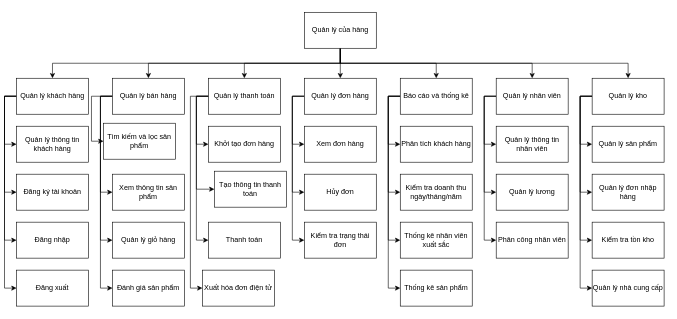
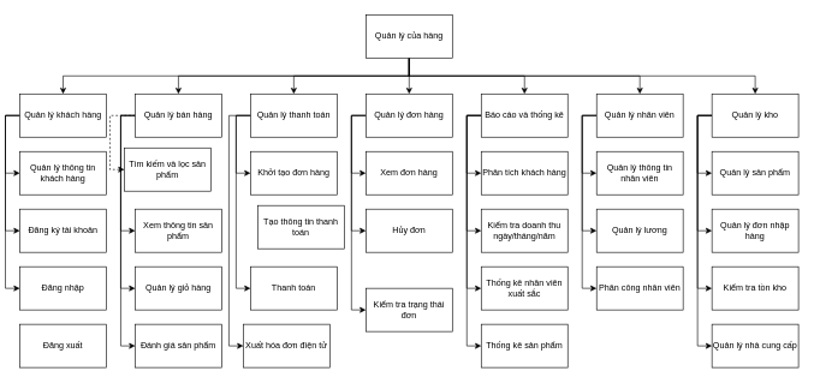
  <mxCell id="0" />
  <mxCell id="1" parent="0" />
  <mxCell id="2" style="edgeStyle=orthogonalEdgeStyle;rounded=0;orthogonalLoop=1;jettySize=auto;html=1;exitX=0.5;exitY=1;exitDx=0;exitDy=0;" parent="1" source="9" target="24" edge="1"><mxGeometry relative="1" as="geometry" /></mxCell>
  <mxCell id="3" style="edgeStyle=orthogonalEdgeStyle;rounded=0;orthogonalLoop=1;jettySize=auto;html=1;exitX=0.5;exitY=1;exitDx=0;exitDy=0;entryX=0.5;entryY=0;entryDx=0;entryDy=0;" parent="1" source="9" target="29" edge="1"><mxGeometry relative="1" as="geometry" /></mxCell>
  <mxCell id="4" style="edgeStyle=orthogonalEdgeStyle;rounded=0;orthogonalLoop=1;jettySize=auto;html=1;exitX=0.5;exitY=1;exitDx=0;exitDy=0;entryX=0.5;entryY=0;entryDx=0;entryDy=0;" parent="1" source="9" target="19" edge="1"><mxGeometry relative="1" as="geometry" /></mxCell>
  <mxCell id="5" style="edgeStyle=orthogonalEdgeStyle;rounded=0;orthogonalLoop=1;jettySize=auto;html=1;exitX=0.5;exitY=1;exitDx=0;exitDy=0;entryX=0.5;entryY=0;entryDx=0;entryDy=0;" parent="1" source="9" target="42" edge="1"><mxGeometry relative="1" as="geometry" /></mxCell>
  <mxCell id="6" style="edgeStyle=orthogonalEdgeStyle;rounded=0;orthogonalLoop=1;jettySize=auto;html=1;exitX=0.5;exitY=1;exitDx=0;exitDy=0;entryX=0.5;entryY=0;entryDx=0;entryDy=0;" parent="1" source="9" target="15" edge="1"><mxGeometry relative="1" as="geometry" /></mxCell>
  <mxCell id="7" style="edgeStyle=orthogonalEdgeStyle;rounded=0;orthogonalLoop=1;jettySize=auto;html=1;exitX=0.5;exitY=1;exitDx=0;exitDy=0;entryX=0.5;entryY=0;entryDx=0;entryDy=0;" parent="1" source="9" target="53" edge="1"><mxGeometry relative="1" as="geometry" /></mxCell>
  <mxCell id="8" style="edgeStyle=orthogonalEdgeStyle;rounded=0;orthogonalLoop=1;jettySize=auto;html=1;exitX=0.5;exitY=1;exitDx=0;exitDy=0;entryX=0.5;entryY=0;entryDx=0;entryDy=0;" parent="1" source="9" target="61" edge="1"><mxGeometry relative="1" as="geometry" /></mxCell>
  <mxCell id="9" value="Quản lý của hàng" style="rounded=0;whiteSpace=wrap;html=1;" parent="1" vertex="1"><mxGeometry x="500" y="20" width="120" height="60" as="geometry" /></mxCell>
  <mxCell id="10" value="Xem thông tin sản phẩm" style="rounded=0;whiteSpace=wrap;html=1;" parent="1" vertex="1"><mxGeometry x="180" y="290" width="120" height="60" as="geometry" /></mxCell>
  <mxCell id="11" style="edgeStyle=orthogonalEdgeStyle;rounded=0;orthogonalLoop=1;jettySize=auto;html=1;exitX=0;exitY=0.5;exitDx=0;exitDy=0;entryX=0;entryY=0.5;entryDx=0;entryDy=0;" parent="1" source="15" target="45" edge="1"><mxGeometry relative="1" as="geometry" /></mxCell>
  <mxCell id="12" style="edgeStyle=orthogonalEdgeStyle;rounded=0;orthogonalLoop=1;jettySize=auto;html=1;exitX=0;exitY=0.5;exitDx=0;exitDy=0;entryX=0;entryY=0.5;entryDx=0;entryDy=0;" parent="1" source="15" target="46" edge="1"><mxGeometry relative="1" as="geometry" /></mxCell>
  <mxCell id="13" style="edgeStyle=orthogonalEdgeStyle;rounded=0;orthogonalLoop=1;jettySize=auto;html=1;exitX=0;exitY=0.5;exitDx=0;exitDy=0;entryX=0;entryY=0.5;entryDx=0;entryDy=0;" parent="1" source="15" target="56" edge="1"><mxGeometry relative="1" as="geometry" /></mxCell>
  <mxCell id="14" style="edgeStyle=orthogonalEdgeStyle;rounded=0;orthogonalLoop=1;jettySize=auto;html=1;exitX=0;exitY=0.5;exitDx=0;exitDy=0;entryX=0;entryY=0.5;entryDx=0;entryDy=0;" parent="1" source="15" target="67" edge="1"><mxGeometry relative="1" as="geometry" /></mxCell>
  <mxCell id="15" value="Báo cáo và thống kê" style="rounded=0;whiteSpace=wrap;html=1;" parent="1" vertex="1"><mxGeometry x="660" y="130" width="120" height="60" as="geometry" /></mxCell>
  <mxCell id="16" style="edgeStyle=orthogonalEdgeStyle;rounded=0;orthogonalLoop=1;jettySize=auto;html=1;exitX=0;exitY=0.5;exitDx=0;exitDy=0;entryX=0;entryY=0.5;entryDx=0;entryDy=0;" parent="1" source="19" target="36" edge="1"><mxGeometry relative="1" as="geometry" /></mxCell>
- <mxCell id="17" style="edgeStyle=orthogonalEdgeStyle;rounded=0;orthogonalLoop=1;jettySize=auto;html=1;exitX=0;exitY=0.5;exitDx=0;exitDy=0;entryX=0;entryY=0.5;entryDx=0;entryDy=0;" parent="1" source="19" target="37" edge="1"><mxGeometry relative="1" as="geometry" /></mxCell>
  <mxCell id="18" style="edgeStyle=orthogonalEdgeStyle;rounded=0;orthogonalLoop=1;jettySize=auto;html=1;exitX=0;exitY=0.5;exitDx=0;exitDy=0;entryX=0;entryY=0.5;entryDx=0;entryDy=0;" parent="1" source="19" target="38" edge="1"><mxGeometry relative="1" as="geometry" /></mxCell>
  <mxCell id="19" value="Quản lý thanh toán" style="rounded=0;whiteSpace=wrap;html=1;" parent="1" vertex="1"><mxGeometry x="340" y="130" width="120" height="60" as="geometry" /></mxCell>
  <mxCell id="20" style="edgeStyle=orthogonalEdgeStyle;rounded=0;orthogonalLoop=1;jettySize=auto;html=1;exitX=0;exitY=0.5;exitDx=0;exitDy=0;entryX=0;entryY=0.5;entryDx=0;entryDy=0;" parent="1" source="24" target="34" edge="1"><mxGeometry relative="1" as="geometry" /></mxCell>
  <mxCell id="21" style="edgeStyle=orthogonalEdgeStyle;rounded=0;orthogonalLoop=1;jettySize=auto;html=1;exitX=0;exitY=0.5;exitDx=0;exitDy=0;entryX=0;entryY=0.5;entryDx=0;entryDy=0;" parent="1" source="24" target="31" edge="1"><mxGeometry relative="1" as="geometry" /></mxCell>
  <mxCell id="22" style="edgeStyle=orthogonalEdgeStyle;rounded=0;orthogonalLoop=1;jettySize=auto;html=1;exitX=0;exitY=0.5;exitDx=0;exitDy=0;entryX=0;entryY=0.5;entryDx=0;entryDy=0;" parent="1" source="24" target="32" edge="1"><mxGeometry relative="1" as="geometry" /></mxCell>
- <mxCell id="23" style="edgeStyle=orthogonalEdgeStyle;rounded=0;orthogonalLoop=1;jettySize=auto;html=1;exitX=0;exitY=0.5;exitDx=0;exitDy=0;entryX=0;entryY=0.5;entryDx=0;entryDy=0;" parent="1" source="24" target="33" edge="1"><mxGeometry relative="1" as="geometry" /></mxCell>
  <mxCell id="24" value="Quản lý khách hàng" style="rounded=0;whiteSpace=wrap;html=1;" parent="1" vertex="1"><mxGeometry x="20" y="130" width="120" height="60" as="geometry" /></mxCell>
- <mxCell id="25" style="edgeStyle=orthogonalEdgeStyle;rounded=0;orthogonalLoop=1;jettySize=auto;html=1;exitX=0;exitY=0.5;exitDx=0;exitDy=0;entryX=0;entryY=0.5;entryDx=0;entryDy=0;" parent="1" source="29" target="35" edge="1"><mxGeometry relative="1" as="geometry" /></mxCell>
+ <mxCell id="25" style="edgeStyle=orthogonalEdgeStyle;rounded=0;orthogonalLoop=1;jettySize=auto;html=1;exitX=0;exitY=0.5;exitDx=0;exitDy=0;entryX=0;entryY=0.5;entryDx=0;entryDy=0;dashed=1;" parent="1" source="29" target="35" edge="1"><mxGeometry relative="1" as="geometry" /></mxCell>
  <mxCell id="26" style="edgeStyle=orthogonalEdgeStyle;rounded=0;orthogonalLoop=1;jettySize=auto;html=1;exitX=0;exitY=0.5;exitDx=0;exitDy=0;entryX=0;entryY=0.5;entryDx=0;entryDy=0;" parent="1" source="29" target="10" edge="1"><mxGeometry relative="1" as="geometry" /></mxCell>
  <mxCell id="27" style="edgeStyle=orthogonalEdgeStyle;rounded=0;orthogonalLoop=1;jettySize=auto;html=1;exitX=0;exitY=0.5;exitDx=0;exitDy=0;entryX=0;entryY=0.5;entryDx=0;entryDy=0;" parent="1" source="29" target="30" edge="1"><mxGeometry relative="1" as="geometry" /></mxCell>
  <mxCell id="28" style="edgeStyle=orthogonalEdgeStyle;rounded=0;orthogonalLoop=1;jettySize=auto;html=1;exitX=0;exitY=0.5;exitDx=0;exitDy=0;entryX=0;entryY=0.5;entryDx=0;entryDy=0;" edge="1" parent="1" source="29" target="68"><mxGeometry relative="1" as="geometry" /></mxCell>
  <mxCell id="29" value="Quản lý bán hàng" style="rounded=0;whiteSpace=wrap;html=1;" parent="1" vertex="1"><mxGeometry x="180" y="130" width="120" height="60" as="geometry" /></mxCell>
  <mxCell id="30" value="Quản lý giỏ hàng" style="rounded=0;whiteSpace=wrap;html=1;" parent="1" vertex="1"><mxGeometry x="180" y="370" width="120" height="60" as="geometry" /></mxCell>
  <mxCell id="31" value="Đăng ký tài khoản" style="rounded=0;whiteSpace=wrap;html=1;" parent="1" vertex="1"><mxGeometry x="20" y="290" width="120" height="60" as="geometry" /></mxCell>
  <mxCell id="32" value="Đăng nhập" style="rounded=0;whiteSpace=wrap;html=1;" parent="1" vertex="1"><mxGeometry x="20" y="370" width="120" height="60" as="geometry" /></mxCell>
  <mxCell id="33" value="Đăng xuất" style="rounded=0;whiteSpace=wrap;html=1;" parent="1" vertex="1"><mxGeometry x="20" y="450" width="120" height="60" as="geometry" /></mxCell>
  <mxCell id="34" value="Quản lý thông tin khách hàng" style="rounded=0;whiteSpace=wrap;html=1;" parent="1" vertex="1"><mxGeometry x="20" y="210" width="120" height="60" as="geometry" /></mxCell>
  <mxCell id="35" value="Tìm kiếm và lọc sản phẩm" style="rounded=0;whiteSpace=wrap;html=1;" parent="1" vertex="1"><mxGeometry x="165" y="205" width="120" height="60" as="geometry" /></mxCell>
  <mxCell id="36" value="Khởi tạo đơn hàng" style="rounded=0;whiteSpace=wrap;html=1;" parent="1" vertex="1"><mxGeometry x="340" y="210" width="120" height="60" as="geometry" /></mxCell>
  <mxCell id="37" value="Tạo thông tin thanh toán" style="rounded=0;whiteSpace=wrap;html=1;" parent="1" vertex="1"><mxGeometry x="350" y="285" width="120" height="60" as="geometry" /></mxCell>
  <mxCell id="38" value="Thanh toán" style="rounded=0;whiteSpace=wrap;html=1;" parent="1" vertex="1"><mxGeometry x="340" y="370" width="120" height="60" as="geometry" /></mxCell>
  <mxCell id="39" style="edgeStyle=orthogonalEdgeStyle;rounded=0;orthogonalLoop=1;jettySize=auto;html=1;exitX=0;exitY=0.5;exitDx=0;exitDy=0;entryX=0;entryY=0.5;entryDx=0;entryDy=0;" parent="1" source="42" target="43" edge="1"><mxGeometry relative="1" as="geometry" /></mxCell>
  <mxCell id="40" style="edgeStyle=orthogonalEdgeStyle;rounded=0;orthogonalLoop=1;jettySize=auto;html=1;exitX=0;exitY=0.5;exitDx=0;exitDy=0;entryX=0;entryY=0.5;entryDx=0;entryDy=0;" parent="1" source="42" target="44" edge="1"><mxGeometry relative="1" as="geometry" /></mxCell>
  <mxCell id="41" style="edgeStyle=orthogonalEdgeStyle;rounded=0;orthogonalLoop=1;jettySize=auto;html=1;exitX=0;exitY=0.5;exitDx=0;exitDy=0;entryX=0;entryY=0.5;entryDx=0;entryDy=0;" parent="1" source="42" target="49" edge="1"><mxGeometry relative="1" as="geometry" /></mxCell>
  <mxCell id="42" value="Quản lý đơn hàng" style="rounded=0;whiteSpace=wrap;html=1;" parent="1" vertex="1"><mxGeometry x="500" y="130" width="120" height="60" as="geometry" /></mxCell>
  <mxCell id="43" value="Xem đơn hàng" style="rounded=0;whiteSpace=wrap;html=1;" parent="1" vertex="1"><mxGeometry x="500" y="210" width="120" height="60" as="geometry" /></mxCell>
  <mxCell id="44" value="Hủy đơn" style="rounded=0;whiteSpace=wrap;html=1;" parent="1" vertex="1"><mxGeometry x="500" y="290" width="120" height="60" as="geometry" /></mxCell>
  <mxCell id="45" value="Phân tích khách hàng" style="rounded=0;whiteSpace=wrap;html=1;" parent="1" vertex="1"><mxGeometry x="660" y="210" width="120" height="60" as="geometry" /></mxCell>
  <mxCell id="46" value="Kiểm tra doanh thu&lt;div&gt;ngày/tháng/năm&lt;/div&gt;" style="rounded=0;whiteSpace=wrap;html=1;" parent="1" vertex="1"><mxGeometry x="660" y="290" width="120" height="60" as="geometry" /></mxCell>
  <mxCell id="47" value="Xuất hóa đơn điện tử" style="rounded=0;whiteSpace=wrap;html=1;" parent="1" vertex="1"><mxGeometry x="330" y="450" width="120" height="60" as="geometry" /></mxCell>
  <mxCell id="48" style="edgeStyle=orthogonalEdgeStyle;rounded=0;orthogonalLoop=1;jettySize=auto;html=1;exitX=0;exitY=0.5;exitDx=0;exitDy=0;entryX=0;entryY=0.5;entryDx=0;entryDy=0;" parent="1" source="19" target="47" edge="1"><mxGeometry relative="1" as="geometry" /></mxCell>
- <mxCell id="49" value="Kiểm tra trạng thái đơn" style="rounded=0;whiteSpace=wrap;html=1;" parent="1" vertex="1"><mxGeometry x="500" y="370" width="120" height="60" as="geometry" /></mxCell>
+ <mxCell id="49" value="Kiểm tra trạng thái đơn" style="rounded=0;whiteSpace=wrap;html=1;" parent="1" vertex="1"><mxGeometry x="500" y="400" width="120" height="60" as="geometry" /></mxCell>
  <mxCell id="50" style="edgeStyle=orthogonalEdgeStyle;rounded=0;orthogonalLoop=1;jettySize=auto;html=1;exitX=0;exitY=0.5;exitDx=0;exitDy=0;entryX=0;entryY=0.5;entryDx=0;entryDy=0;" parent="1" source="53" target="54" edge="1"><mxGeometry relative="1" as="geometry" /></mxCell>
  <mxCell id="51" style="edgeStyle=orthogonalEdgeStyle;rounded=0;orthogonalLoop=1;jettySize=auto;html=1;exitX=0;exitY=0.5;exitDx=0;exitDy=0;entryX=0;entryY=0.5;entryDx=0;entryDy=0;" parent="1" source="53" target="55" edge="1"><mxGeometry relative="1" as="geometry" /></mxCell>
  <mxCell id="52" style="edgeStyle=orthogonalEdgeStyle;rounded=0;orthogonalLoop=1;jettySize=auto;html=1;exitX=0;exitY=0.5;exitDx=0;exitDy=0;entryX=0;entryY=0.5;entryDx=0;entryDy=0;" parent="1" source="53" target="66" edge="1"><mxGeometry relative="1" as="geometry" /></mxCell>
  <mxCell id="53" value="Quản lý nhân viên" style="rounded=0;whiteSpace=wrap;html=1;" parent="1" vertex="1"><mxGeometry x="820" y="130" width="120" height="60" as="geometry" /></mxCell>
  <mxCell id="54" value="Quản lý thông tin nhân viên" style="rounded=0;whiteSpace=wrap;html=1;" parent="1" vertex="1"><mxGeometry x="820" y="210" width="120" height="60" as="geometry" /></mxCell>
  <mxCell id="55" value="Quản lý lương" style="rounded=0;whiteSpace=wrap;html=1;" parent="1" vertex="1"><mxGeometry x="820" y="290" width="120" height="60" as="geometry" /></mxCell>
  <mxCell id="56" value="Thống kê nhân viên xuất sắc" style="rounded=0;whiteSpace=wrap;html=1;" parent="1" vertex="1"><mxGeometry x="660" y="370" width="120" height="60" as="geometry" /></mxCell>
  <mxCell id="57" style="edgeStyle=orthogonalEdgeStyle;rounded=0;orthogonalLoop=1;jettySize=auto;html=1;exitX=0;exitY=0.5;exitDx=0;exitDy=0;entryX=0;entryY=0.5;entryDx=0;entryDy=0;" parent="1" source="61" target="62" edge="1"><mxGeometry relative="1" as="geometry" /></mxCell>
  <mxCell id="58" style="edgeStyle=orthogonalEdgeStyle;rounded=0;orthogonalLoop=1;jettySize=auto;html=1;exitX=0;exitY=0.5;exitDx=0;exitDy=0;entryX=0;entryY=0.5;entryDx=0;entryDy=0;" parent="1" source="61" target="63" edge="1"><mxGeometry relative="1" as="geometry" /></mxCell>
  <mxCell id="59" style="edgeStyle=orthogonalEdgeStyle;rounded=0;orthogonalLoop=1;jettySize=auto;html=1;exitX=0;exitY=0.5;exitDx=0;exitDy=0;entryX=0;entryY=0.5;entryDx=0;entryDy=0;" parent="1" source="61" target="64" edge="1"><mxGeometry relative="1" as="geometry" /></mxCell>
  <mxCell id="60" style="edgeStyle=orthogonalEdgeStyle;rounded=0;orthogonalLoop=1;jettySize=auto;html=1;exitX=0;exitY=0.5;exitDx=0;exitDy=0;entryX=0;entryY=0.5;entryDx=0;entryDy=0;" parent="1" source="61" target="65" edge="1"><mxGeometry relative="1" as="geometry" /></mxCell>
  <mxCell id="61" value="Quản lý kho" style="rounded=0;whiteSpace=wrap;html=1;" parent="1" vertex="1"><mxGeometry x="980" y="130" width="120" height="60" as="geometry" /></mxCell>
  <mxCell id="62" value="Quản lý sản phẩm" style="rounded=0;whiteSpace=wrap;html=1;" parent="1" vertex="1"><mxGeometry x="980" y="210" width="120" height="60" as="geometry" /></mxCell>
  <mxCell id="63" value="Quản lý đơn nhập hàng" style="rounded=0;whiteSpace=wrap;html=1;" parent="1" vertex="1"><mxGeometry x="980" y="290" width="120" height="60" as="geometry" /></mxCell>
  <mxCell id="64" value="Kiểm tra tồn kho" style="rounded=0;whiteSpace=wrap;html=1;" parent="1" vertex="1"><mxGeometry x="980" y="370" width="120" height="60" as="geometry" /></mxCell>
  <mxCell id="65" value="Quản lý nhà cung cấp" style="rounded=0;whiteSpace=wrap;html=1;" parent="1" vertex="1"><mxGeometry x="980" y="450" width="120" height="60" as="geometry" /></mxCell>
  <mxCell id="66" value="Phân công nhân viên" style="rounded=0;whiteSpace=wrap;html=1;" parent="1" vertex="1"><mxGeometry x="820" y="370" width="120" height="60" as="geometry" /></mxCell>
  <mxCell id="67" value="Thống kê sản phẩm" style="rounded=0;whiteSpace=wrap;html=1;" parent="1" vertex="1"><mxGeometry x="660" y="450" width="120" height="60" as="geometry" /></mxCell>
  <mxCell id="68" value="Đánh giá sản phẩm" style="rounded=0;whiteSpace=wrap;html=1;" vertex="1" parent="1"><mxGeometry x="180" y="450" width="120" height="60" as="geometry" /></mxCell>
